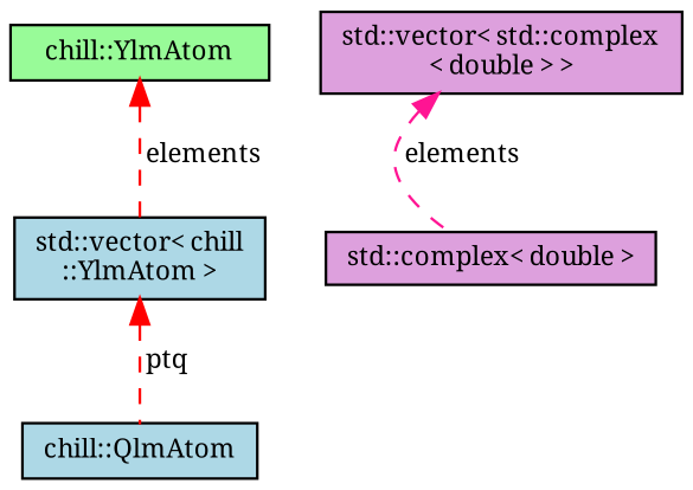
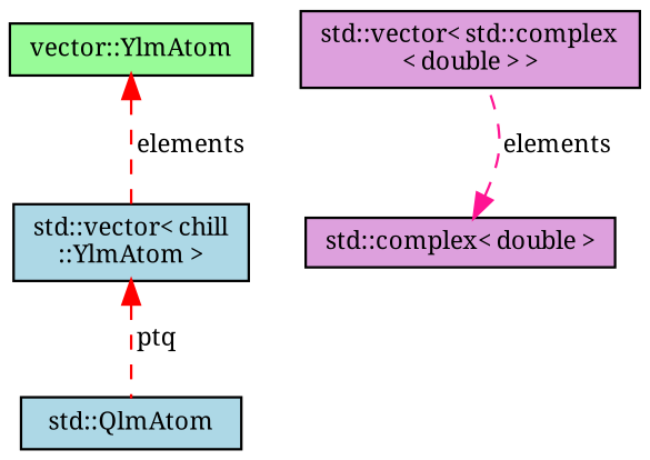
  digraph {
    fontname="Noto Serif"
    node [color=black fillcolor=lightblue fontname="Noto Serif" fontsize=10 shape=record style=filled]
    edge [color=red dir=back fontname="Noto Serif" fontsize=10 labelfontname=Helvetica labelfontsize=10 style=dashed]
-   n1 [fontcolor=black height=0.2 label="chill::QlmAtom" width=0.4]
+   n1 [fontcolor=black height=0.2 label="std::QlmAtom" width=0.4]
    n2 [height=0.2 label="std::vector\< chill\l::YlmAtom \>" width=0.4]
-   n3 [fillcolor=palegreen height=0.2 label="chill::YlmAtom" width=0.4]
+   n3 [fillcolor=palegreen height=0.2 label="vector::YlmAtom" width=0.4]
    n4 [fillcolor=plum height=0.2 label="std::vector\< std::complex\l\< double \> \>" width=0.4]
    n5 [fillcolor=plum height=0.2 label="std::complex\< double \>" width=0.4]
    n2 -> n1 [label=" ptq"]
    n3 -> n2 [label=" elements"]
-   n4 -> n5 [color=deeppink label=" elements"]
+   n5 -> n4 [color=deeppink label=" elements"]
  }
